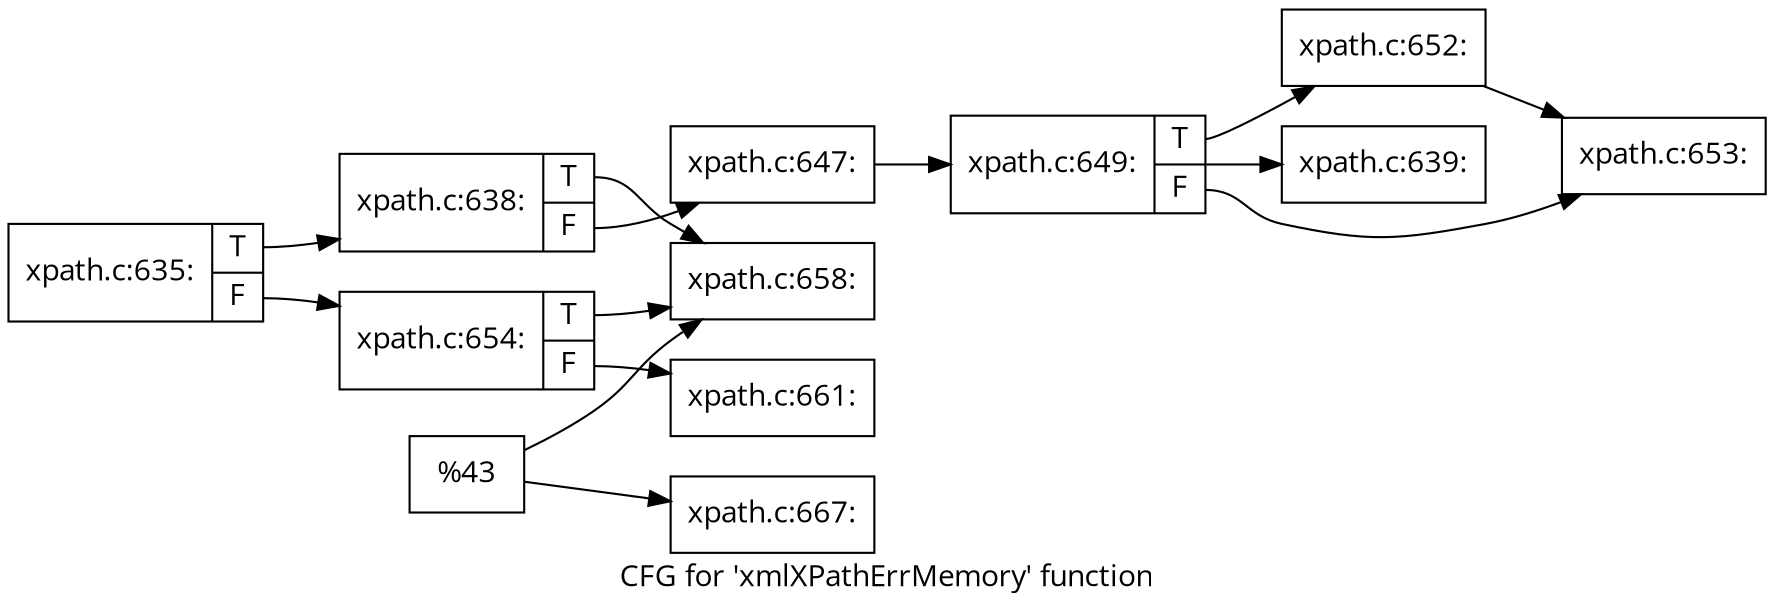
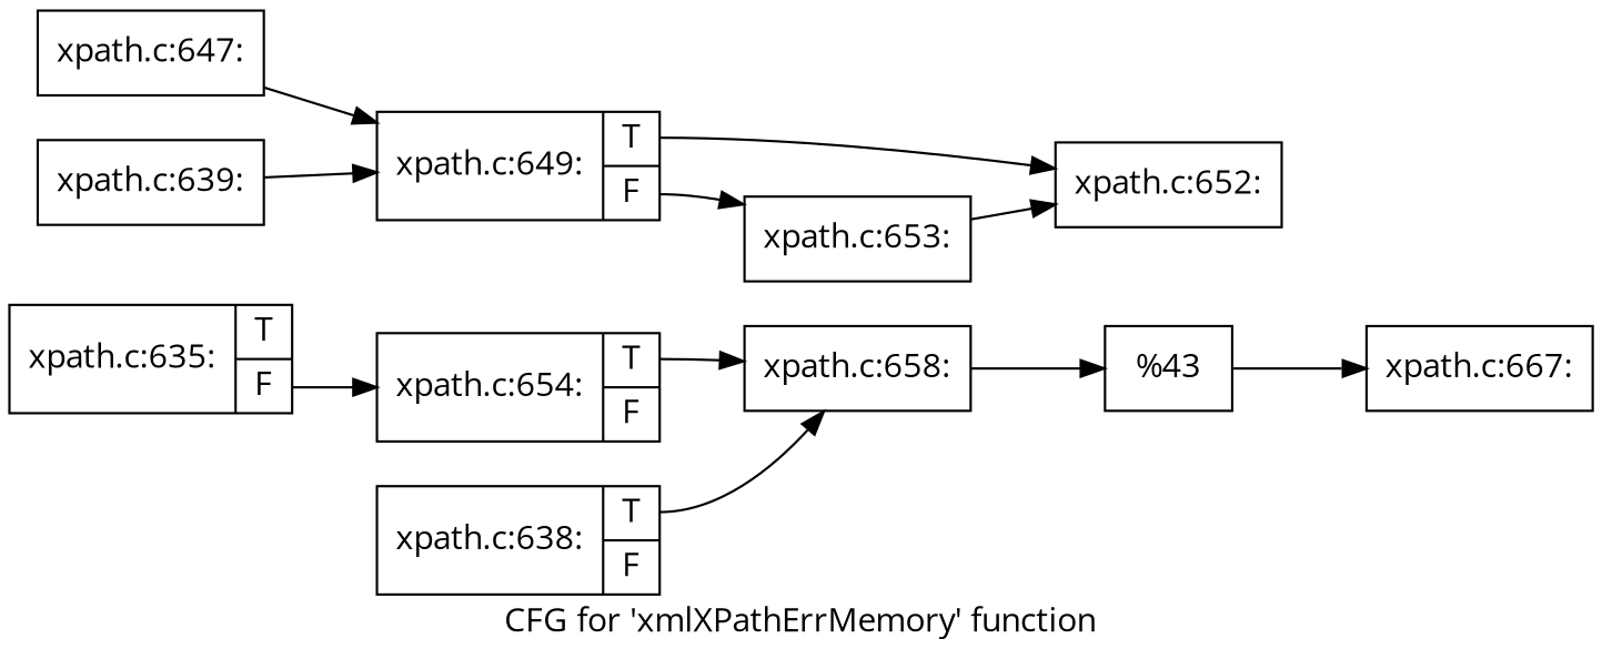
  digraph {
    fontname="Open Sans"
    label="CFG for 'xmlXPathErrMemory' function"
    rankdir=LR
    node [fontname="Open Sans" shape=record]
    edge [fontname="Open Sans"]
    n1 [label="{xpath.c:635:|{<s0>T|<s1>F}}"]
    n2 [label="{xpath.c:638:|{<s0>T|<s1>F}}"]
    n3 [label="{xpath.c:654:|{<s0>T|<s1>F}}"]
    n4 [label="{xpath.c:647:}"]
    n5 [label="{xpath.c:658:}"]
-   n6 [label="{xpath.c:661:}"]
    n7 [label="{xpath.c:639:}"]
    n8 [label="{xpath.c:649:|{<s0>T|<s1>F}}"]
    n9 [label="{%43}"]
    n10 [label="{xpath.c:652:}"]
    n11 [label="{xpath.c:653:}"]
    n12 [label="{xpath.c:667:}"]
-   n1 -> n2 [tailport=s0]
    n1 -> n3 [tailport=s1]
-   n2 -> n4 [tailport=s1]
    n2 -> n5 [tailport=s0]
    n3 -> n5 [tailport=s0]
-   n3 -> n6 [tailport=s1]
    n4 -> n8
-   n9 -> n5
-   n8 -> n7
+   n5 -> n9
+   n7 -> n8
    n8 -> n10 [tailport=s0]
    n8 -> n11 [tailport=s1]
    n9 -> n12
-   n10 -> n11
+   n11 -> n10
  }
